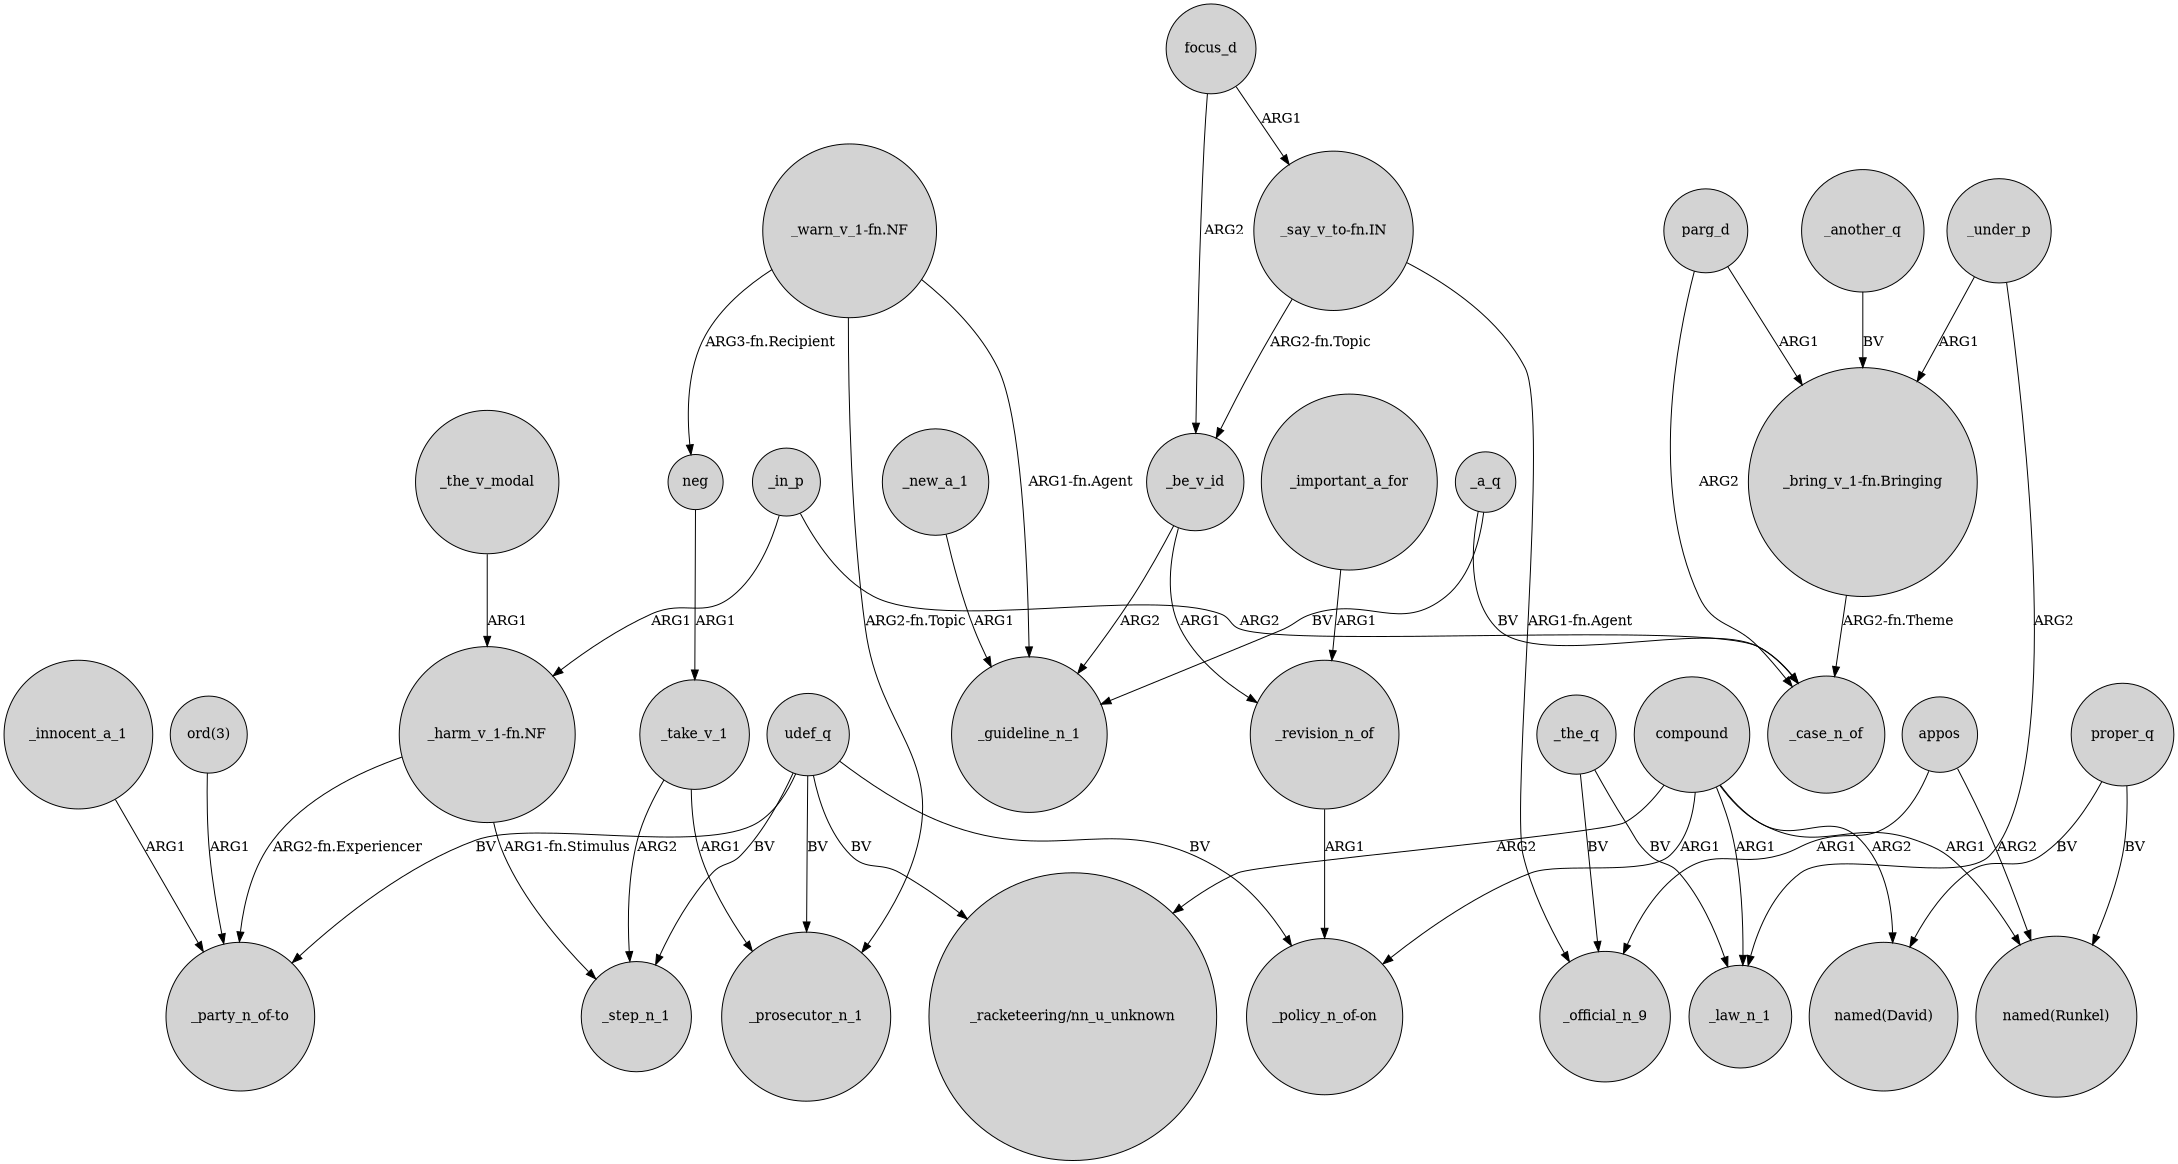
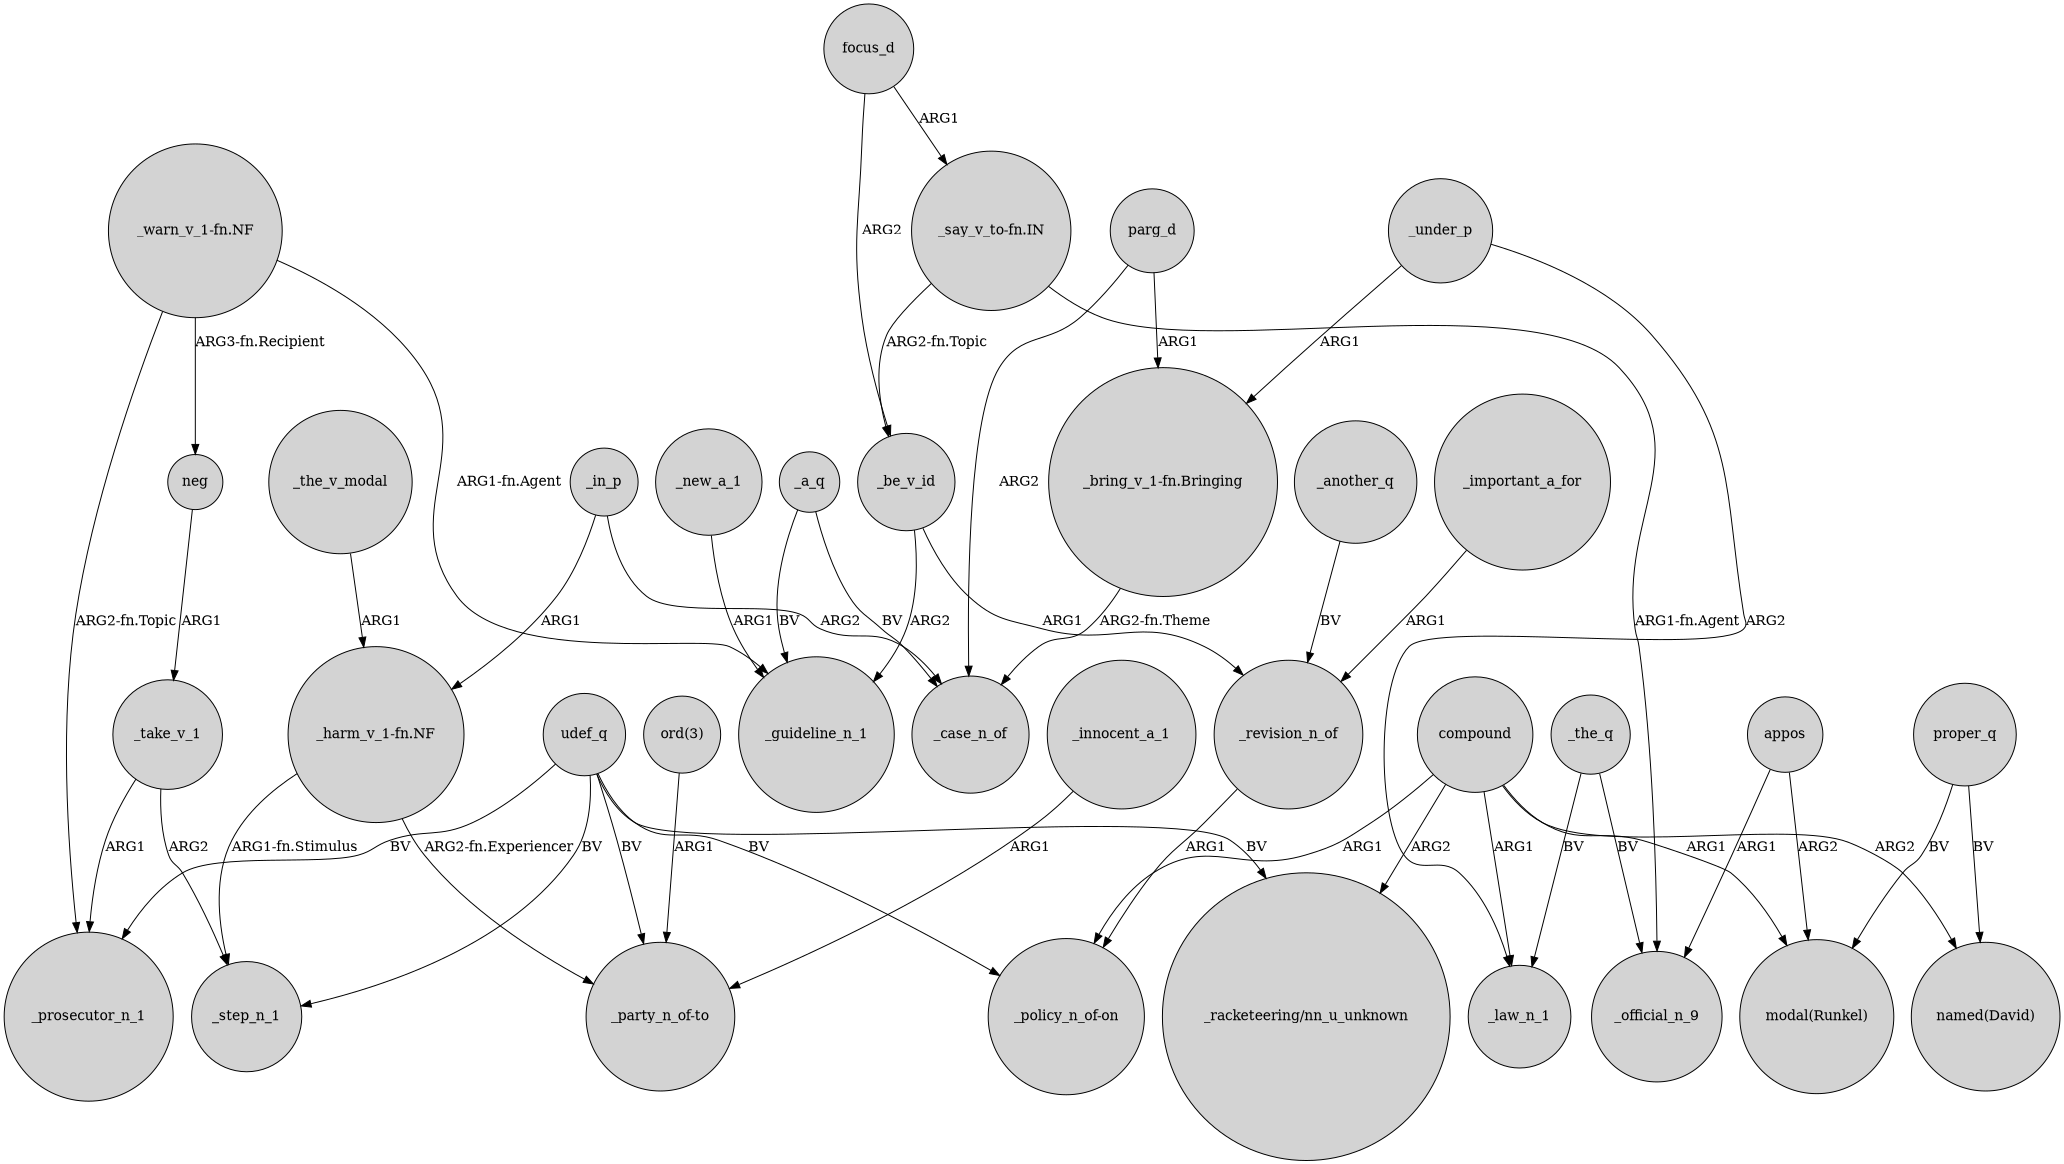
  digraph {
    node [shape=circle style=filled]
    focus_d
    _be_v_id
    "_say_v_to-fn.IN"
    _revision_n_of
    _guideline_n_1
    n6 [label=_official_n_9]
    "_policy_n_of-on"
    udef_q
    "_party_n_of-to"
    _prosecutor_n_1
    _step_n_1
    "_racketeering/nn_u_unknown"
    proper_q
-   "named(Runkel)"
+   "named(Runkel)" [label="modal(Runkel)"]
    "named(David)"
    _the_q
    _law_n_1
    _innocent_a_1
    _take_v_1
    _a_q
    _case_n_of
    _in_p
    "_harm_v_1-fn.NF"
    "_warn_v_1-fn.NF"
    neg
    parg_d
    "_bring_v_1-fn.Bringing"
    _another_q
    compound
    appos
    "ord(3)"
    _under_p
    n33 [label=_the_v_modal]
    _new_a_1
    _important_a_for
    focus_d -> _be_v_id [label=ARG2]
    focus_d -> "_say_v_to-fn.IN" [label=ARG1]
    _be_v_id -> _revision_n_of [label=ARG1]
    _be_v_id -> _guideline_n_1 [label=ARG2]
    "_say_v_to-fn.IN" -> _be_v_id [label="ARG2-fn.Topic"]
    "_say_v_to-fn.IN" -> n6 [label="ARG1-fn.Agent"]
    _revision_n_of -> "_policy_n_of-on" [label=ARG1]
    udef_q -> "_policy_n_of-on" [label=BV]
    udef_q -> "_party_n_of-to" [label=BV]
    udef_q -> _prosecutor_n_1 [label=BV]
    udef_q -> _step_n_1 [label=BV]
    udef_q -> "_racketeering/nn_u_unknown" [label=BV]
    proper_q -> "named(Runkel)" [label=BV]
    proper_q -> "named(David)" [label=BV]
    _the_q -> n6 [label=BV]
    _the_q -> _law_n_1 [label=BV]
    _innocent_a_1 -> "_party_n_of-to" [label=ARG1]
    _take_v_1 -> _prosecutor_n_1 [label=ARG1]
    _take_v_1 -> _step_n_1 [label=ARG2]
    _a_q -> _guideline_n_1 [label=BV]
    _a_q -> _case_n_of [label=BV]
    _in_p -> _case_n_of [label=ARG2]
    _in_p -> "_harm_v_1-fn.NF" [label=ARG1]
    "_harm_v_1-fn.NF" -> "_party_n_of-to" [label="ARG2-fn.Experiencer"]
    "_harm_v_1-fn.NF" -> _step_n_1 [label="ARG1-fn.Stimulus"]
    "_warn_v_1-fn.NF" -> _guideline_n_1 [label="ARG1-fn.Agent"]
    "_warn_v_1-fn.NF" -> _prosecutor_n_1 [label="ARG2-fn.Topic"]
    "_warn_v_1-fn.NF" -> neg [label="ARG3-fn.Recipient"]
    neg -> _take_v_1 [label=ARG1]
    parg_d -> _case_n_of [label=ARG2]
    parg_d -> "_bring_v_1-fn.Bringing" [label=ARG1]
    "_bring_v_1-fn.Bringing" -> _case_n_of [label="ARG2-fn.Theme"]
-   _another_q -> "_bring_v_1-fn.Bringing" [label=BV]
+   _another_q -> _revision_n_of [label=BV]
    compound -> "_policy_n_of-on" [label=ARG1]
    compound -> "_racketeering/nn_u_unknown" [label=ARG2]
    compound -> "named(Runkel)" [label=ARG1]
    compound -> "named(David)" [label=ARG2]
    compound -> _law_n_1 [label=ARG1]
    appos -> n6 [label=ARG1]
    appos -> "named(Runkel)" [label=ARG2]
    "ord(3)" -> "_party_n_of-to" [label=ARG1]
    _under_p -> _law_n_1 [label=ARG2]
    _under_p -> "_bring_v_1-fn.Bringing" [label=ARG1]
    n33 -> "_harm_v_1-fn.NF" [label=ARG1]
    _new_a_1 -> _guideline_n_1 [label=ARG1]
    _important_a_for -> _revision_n_of [label=ARG1]
  }
